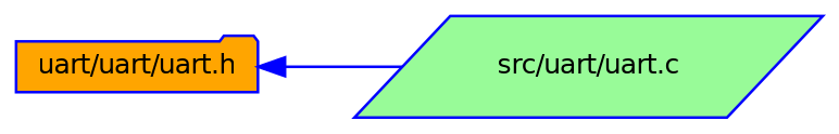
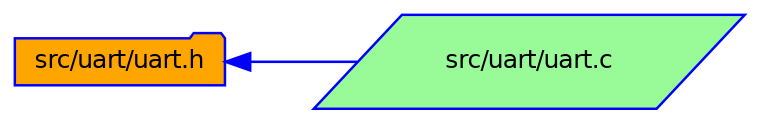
  digraph {
    rankdir=LR
    node [color=blue fontname=Helvetica fontsize=10 style=filled]
-   n1 [fillcolor=orange fontcolor=black height=0.2 label="uart/uart/uart.h" shape=folder width=0.4]
+   n1 [fillcolor=orange fontcolor=black height=0.2 label="src/uart/uart.h" shape=folder width=0.4]
    n2 [fillcolor=palegreen height=0.2 label="src/uart/uart.c" shape=parallelogram width=0.4]
    n1 -> n2 [color=blue dir=back fontname=Helvetica fontsize=10 labelfontname=Helvetica labelfontsize=10 style=solid]
  }
